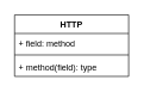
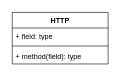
  <mxCell id="0" />
  <mxCell id="1" parent="0" />
  <mxCell id="2" value="HTTP" style="swimlane;fontStyle=1;align=center;verticalAlign=top;childLayout=stackLayout;horizontal=1;startSize=26;horizontalStack=0;resizeParent=1;resizeParentMax=0;resizeLast=0;collapsible=1;marginBottom=0;whiteSpace=wrap;html=1;" vertex="1" parent="1"><mxGeometry x="20" y="20" width="160" height="86" as="geometry" /></mxCell>
- <mxCell id="3" value="+ field: method" style="text;strokeColor=none;fillColor=none;align=left;verticalAlign=top;spacingLeft=4;spacingRight=4;overflow=hidden;rotatable=0;points=[[0,0.5],[1,0.5]];portConstraint=eastwest;whiteSpace=wrap;html=1;" vertex="1" parent="2"><mxGeometry y="26" width="160" height="26" as="geometry" /></mxCell>
+ <mxCell id="3" value="+ field: type" style="text;strokeColor=none;fillColor=none;align=left;verticalAlign=top;spacingLeft=4;spacingRight=4;overflow=hidden;rotatable=0;points=[[0,0.5],[1,0.5]];portConstraint=eastwest;whiteSpace=wrap;html=1;" vertex="1" parent="2"><mxGeometry y="26" width="160" height="26" as="geometry" /></mxCell>
  <mxCell id="4" value="" style="line;strokeWidth=1;fillColor=none;align=left;verticalAlign=middle;spacingTop=-1;spacingLeft=3;spacingRight=3;rotatable=0;labelPosition=right;points=[];portConstraint=eastwest;strokeColor=inherit;" vertex="1" parent="2"><mxGeometry y="52" width="160" height="8" as="geometry" /></mxCell>
  <mxCell id="5" value="+ method(field): type" style="text;strokeColor=none;fillColor=none;align=left;verticalAlign=top;spacingLeft=4;spacingRight=4;overflow=hidden;rotatable=0;points=[[0,0.5],[1,0.5]];portConstraint=eastwest;whiteSpace=wrap;html=1;" vertex="1" parent="2"><mxGeometry y="60" width="160" height="26" as="geometry" /></mxCell>
